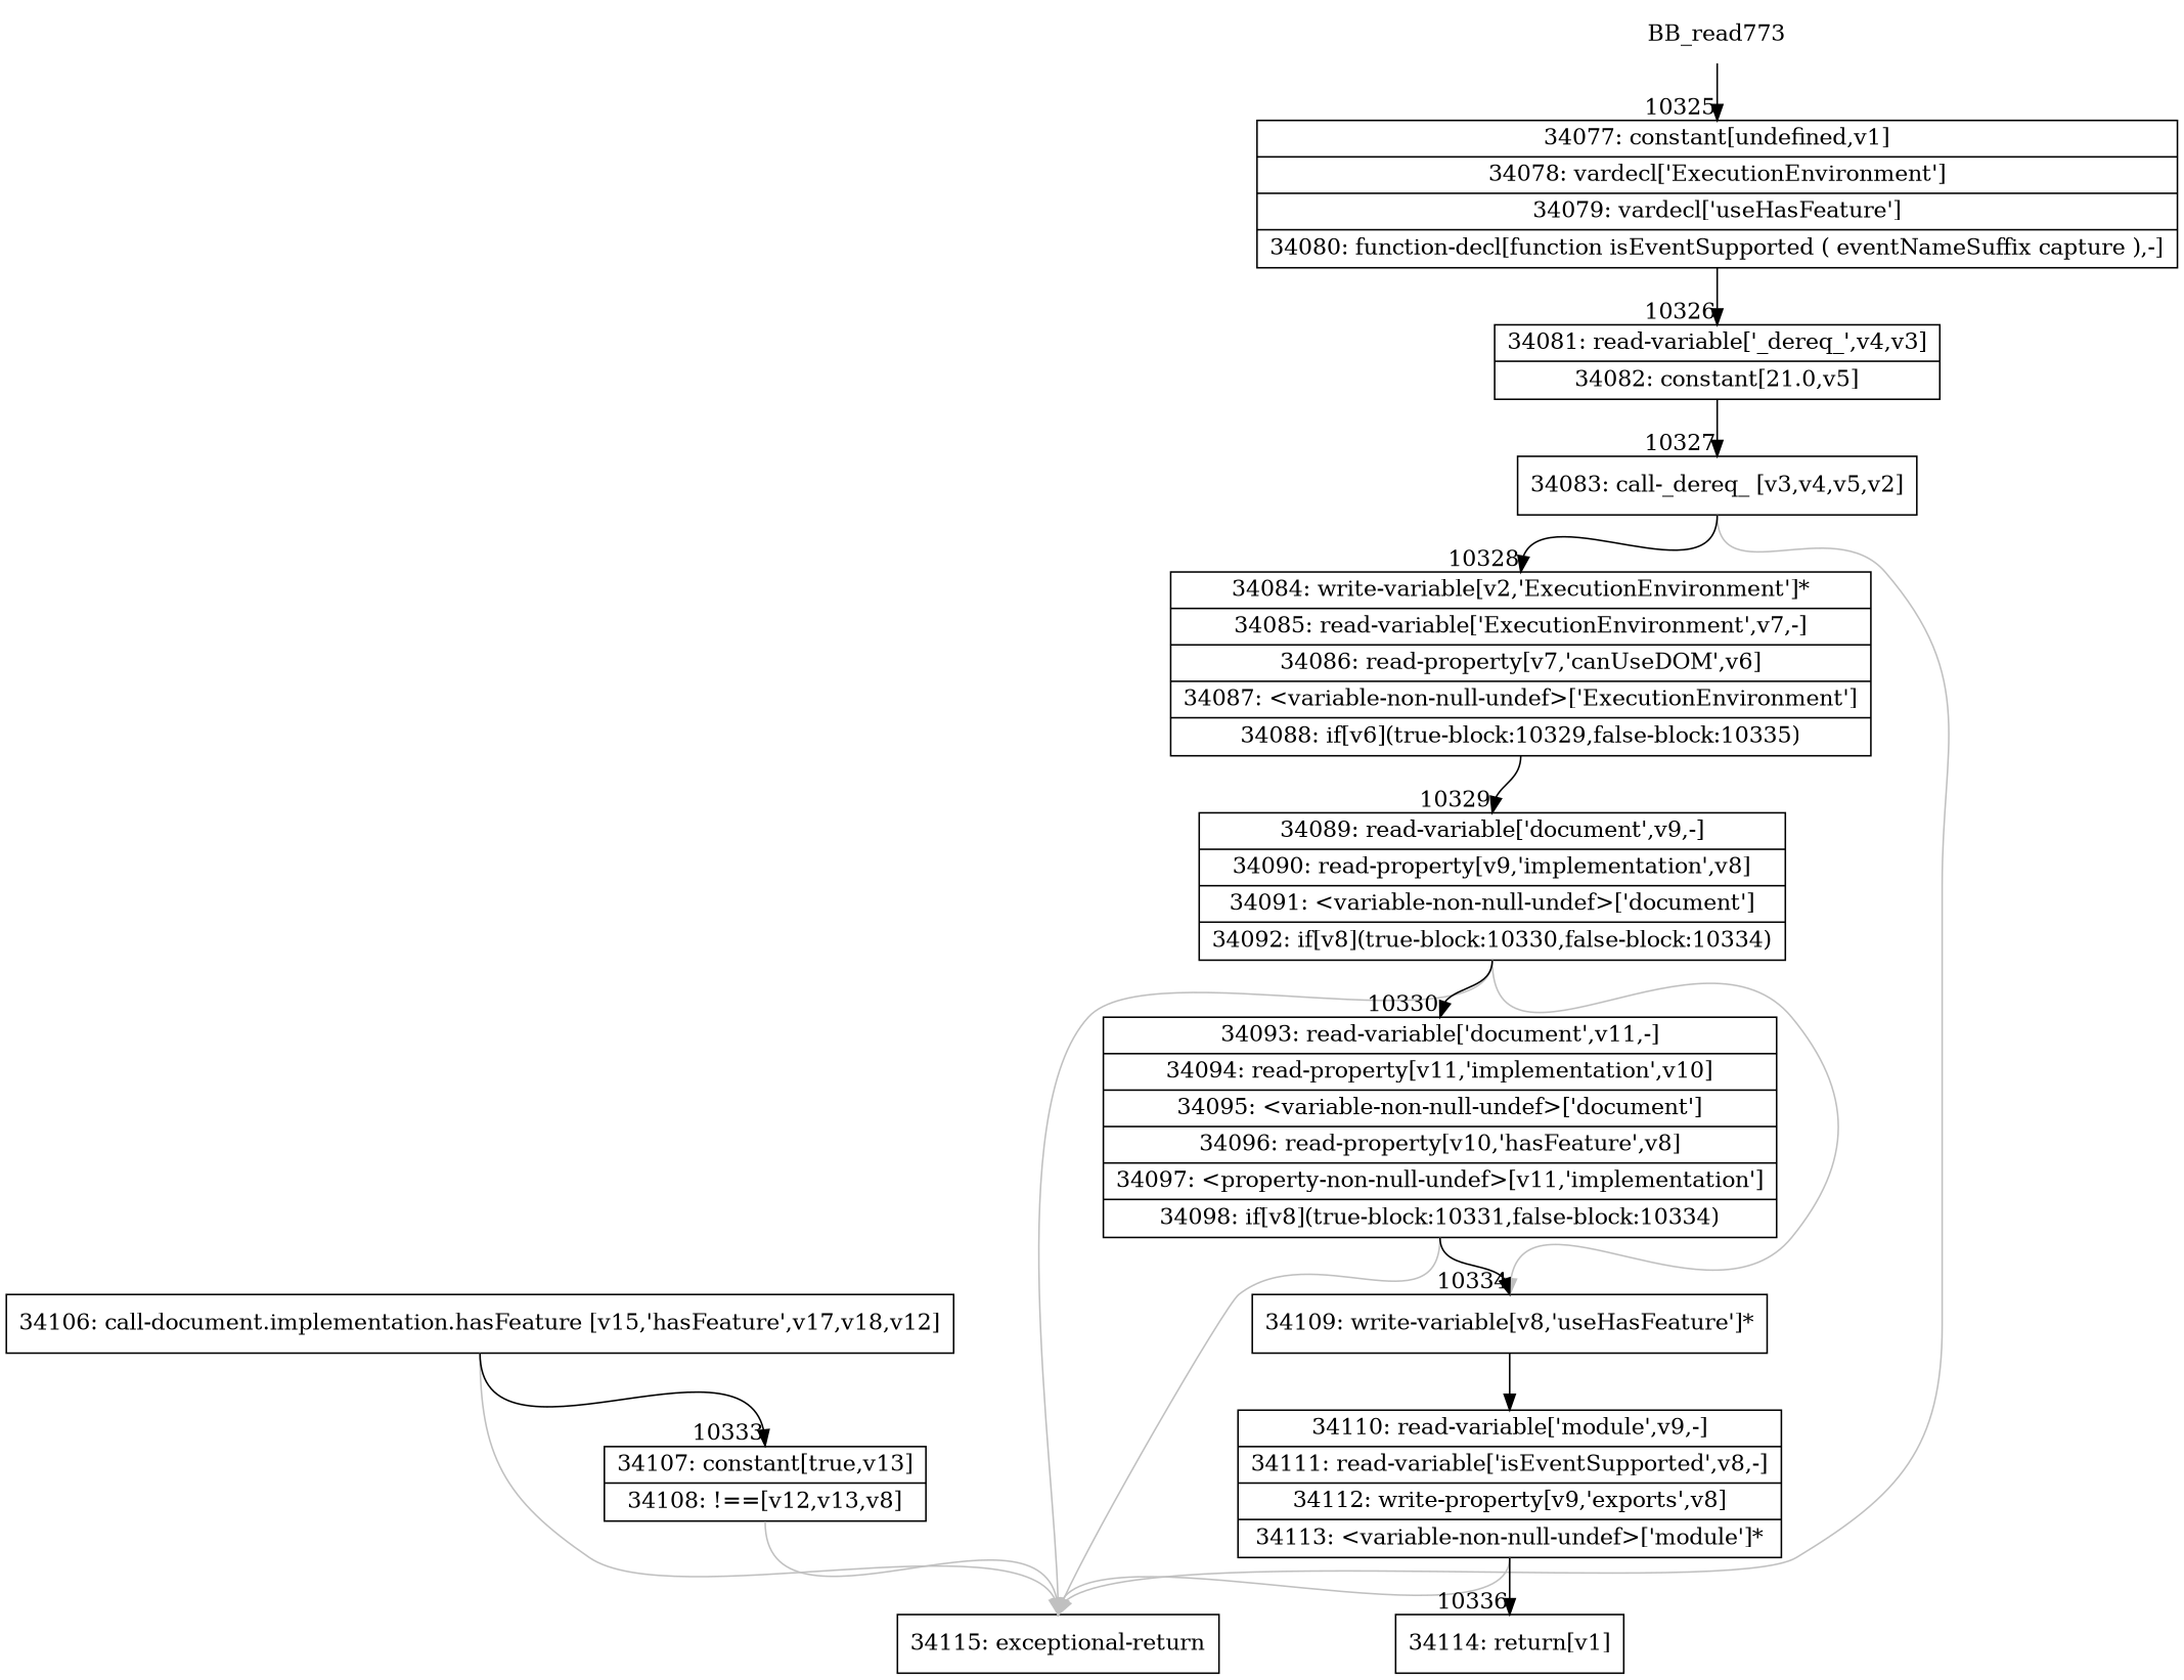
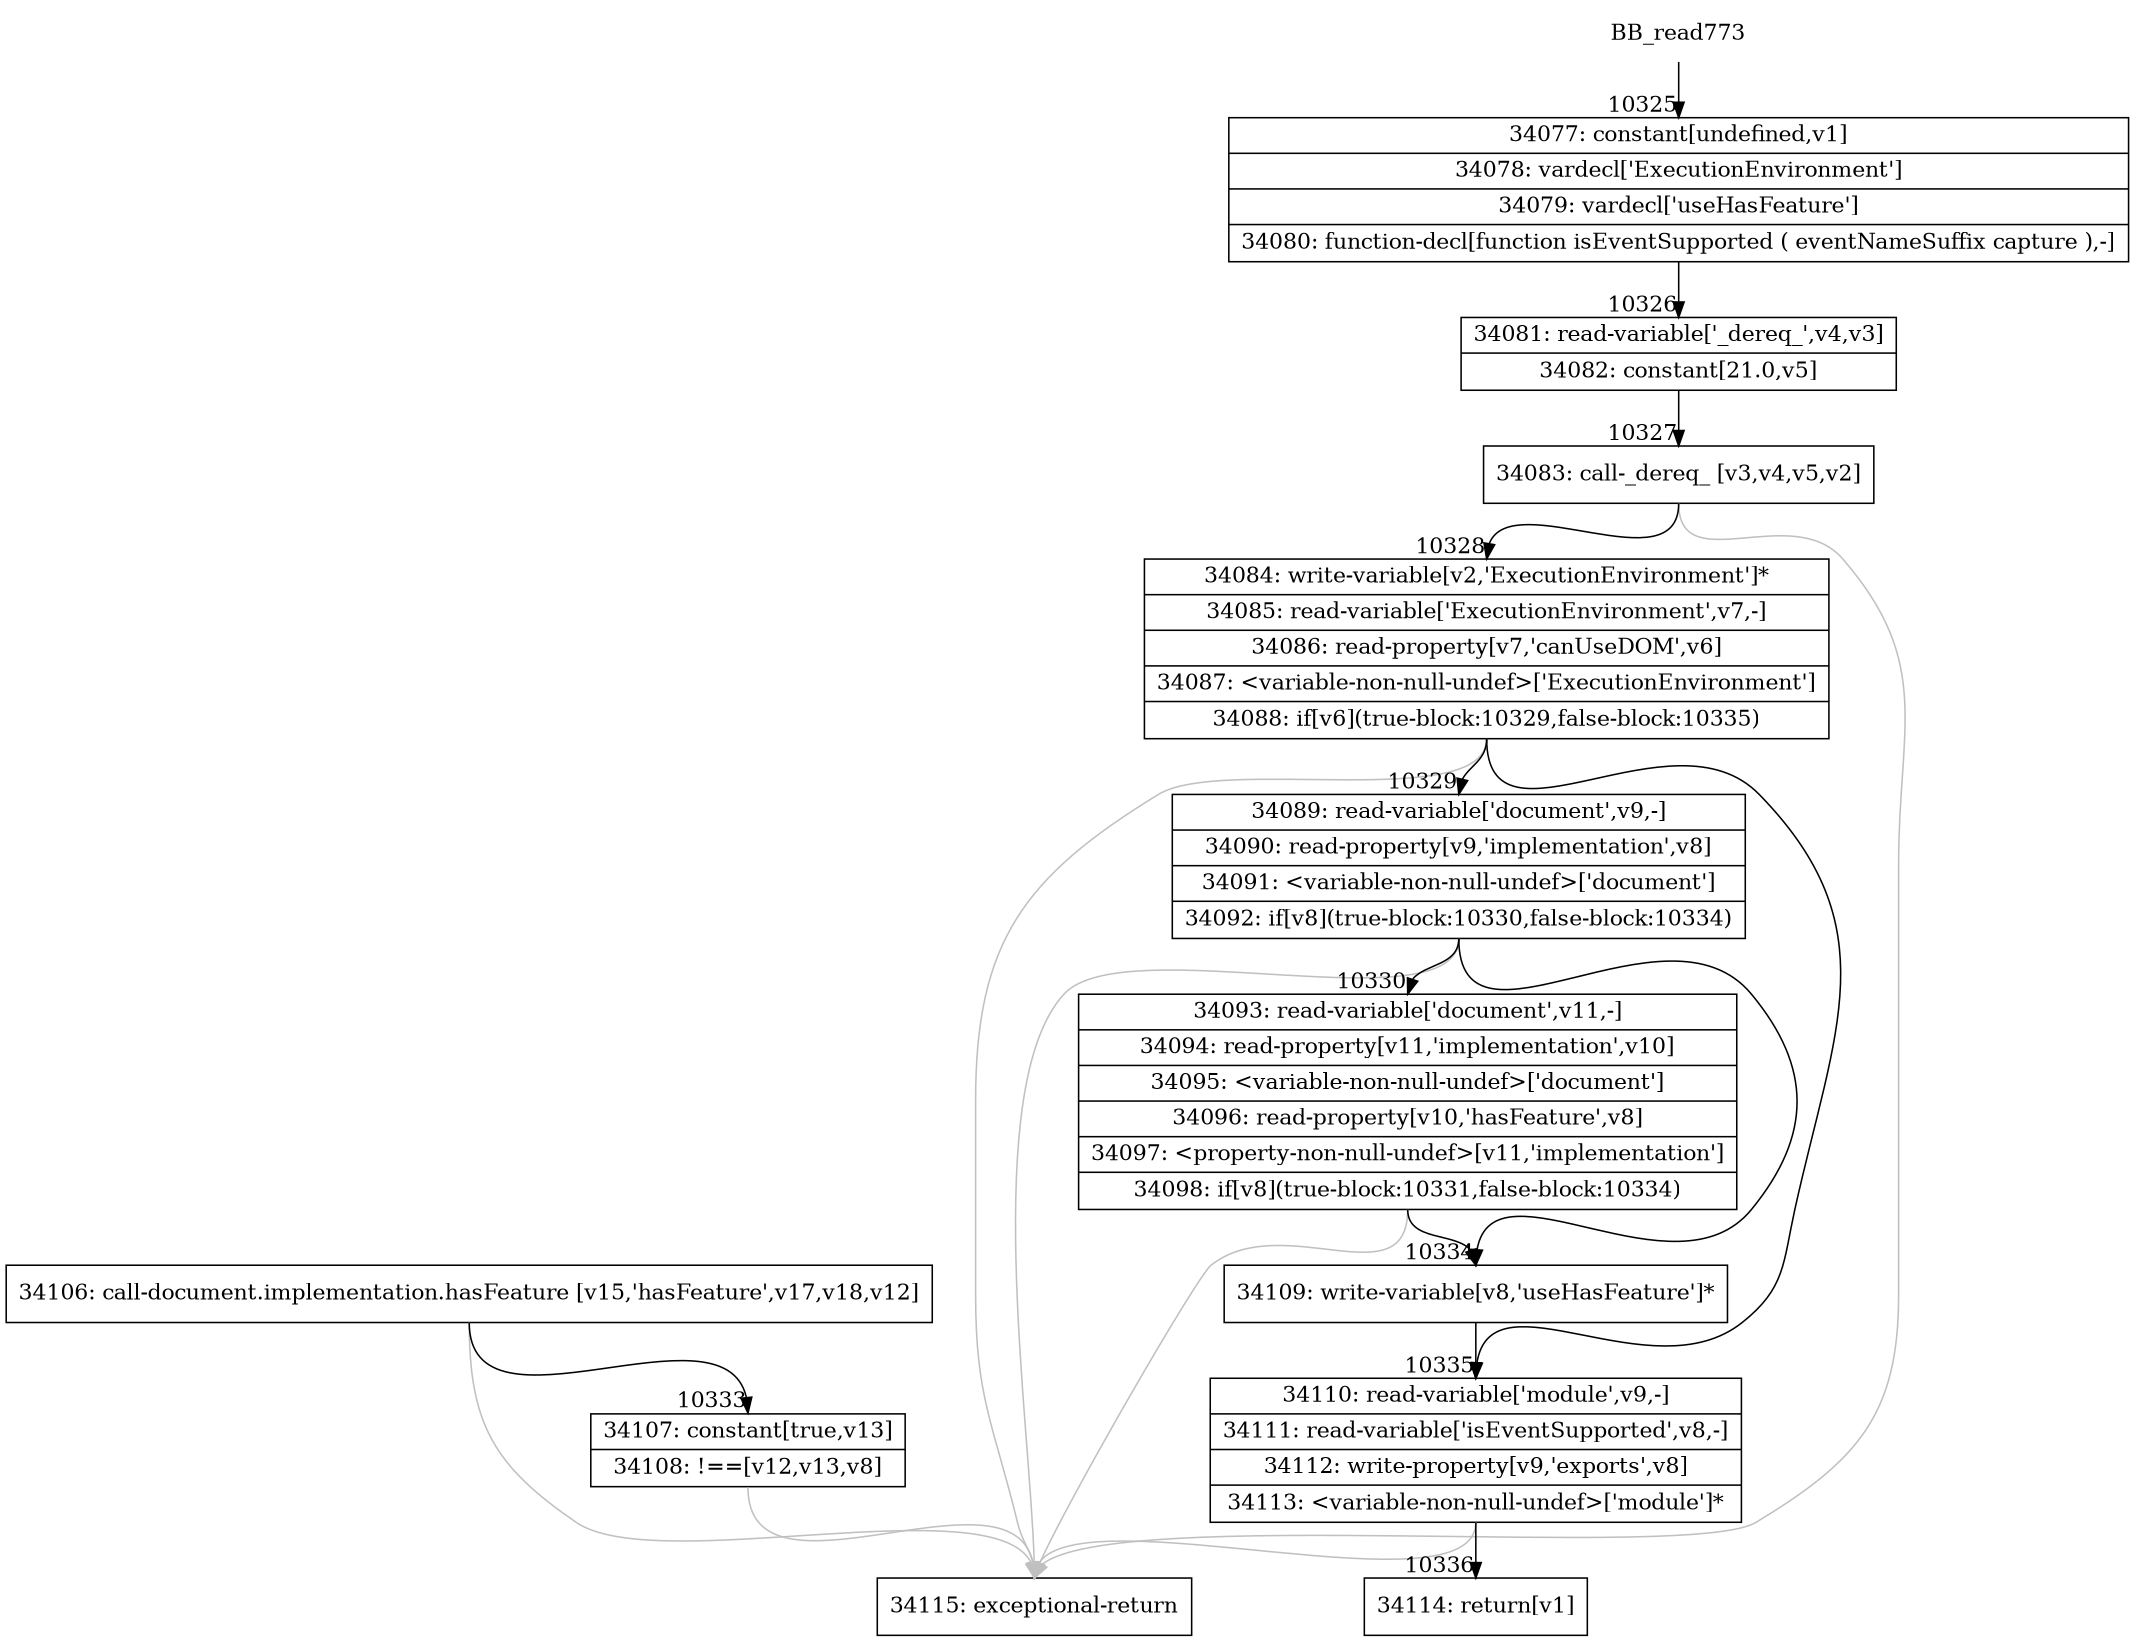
  digraph {
    rankdir=TD
    node [shape=record]
    edge [headport=n tailport=s]
    n1 [label=BB_read773 shape=none]
    n2 [label="{34077: constant[undefined,v1]|34078: vardecl['ExecutionEnvironment']|34079: vardecl['useHasFeature']|34080: function-decl[function isEventSupported ( eventNameSuffix capture ),-]}"]
    n3 [label="{34081: read-variable['_dereq_',v4,v3]|34082: constant[21.0,v5]}"]
    n4 [label="{34083: call-_dereq_ [v3,v4,v5,v2]}"]
    n5 [label="{34115: exceptional-return}"]
    n6 [label="{34084: write-variable[v2,'ExecutionEnvironment']*|34085: read-variable['ExecutionEnvironment',v7,-]|34086: read-property[v7,'canUseDOM',v6]|34087: \<variable-non-null-undef\>['ExecutionEnvironment']|34088: if[v6](true-block:10329,false-block:10335)}"]
    n7 [label="{34089: read-variable['document',v9,-]|34090: read-property[v9,'implementation',v8]|34091: \<variable-non-null-undef\>['document']|34092: if[v8](true-block:10330,false-block:10334)}"]
    n8 [label="{34110: read-variable['module',v9,-]|34111: read-variable['isEventSupported',v8,-]|34112: write-property[v9,'exports',v8]|34113: \<variable-non-null-undef\>['module']*}"]
    n9 [label="{34109: write-variable[v8,'useHasFeature']*}"]
    n10 [label="{34093: read-variable['document',v11,-]|34094: read-property[v11,'implementation',v10]|34095: \<variable-non-null-undef\>['document']|34096: read-property[v10,'hasFeature',v8]|34097: \<property-non-null-undef\>[v11,'implementation']|34098: if[v8](true-block:10331,false-block:10334)}"]
    n11 [label="{34114: return[v1]}"]
    n12 [label="{34106: call-document.implementation.hasFeature [v15,'hasFeature',v17,v18,v12]}"]
    n13 [label="{34107: constant[true,v13]|34108: !==[v12,v13,v8]}"]
    n1 -> n2 [headlabel="    10325"]
    n2 -> n3 [headlabel="      10326"]
    n3 -> n4 [headlabel="      10327"]
    n4 -> n5 [color=gray]
    n4 -> n6 [headlabel="      10328"]
+   n6 -> n5 [color=gray]
    n6 -> n7 [headlabel="      10329"]
+   n6 -> n8 [headlabel="      10335"]
    n7 -> n5 [color=gray]
-   n7 -> n9 [headlabel="      10334" color=gray]
+   n7 -> n9 [headlabel="      10334"]
    n7 -> n10 [headlabel="      10330"]
    n8 -> n5 [color=gray]
    n8 -> n11 [headlabel="      10336"]
    n9 -> n8
    n10 -> n5 [color=gray]
    n10 -> n9
    n12 -> n5 [color=gray]
    n12 -> n13 [headlabel="      10333"]
    n13 -> n5 [color=gray]
  }
